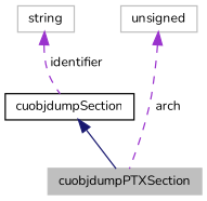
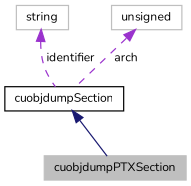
  digraph {
    fontname=Nunito
    node [color=grey75 fontname=Nunito fontsize=10 shape=record]
    edge [color=darkorchid3 dir=back fontname=Nunito fontsize=10 labelfontname=FreeSans labelfontsize=10 style=dashed]
    n1 [fillcolor=grey75 fontcolor=black height=0.2 label=cuobjdumpPTXSection style=filled width=0.4]
    n2 [color=black height=0.2 label=cuobjdumpSection width=0.4]
    n3 [height=0.2 label=string width=0.4]
    n4 [height=0.2 label=unsigned width=0.4]
    n2 -> n1 [color=midnightblue style=solid]
    n3 -> n2 [label=" identifier"]
-   n4 -> n1 [label=" arch"]
+   n4 -> n2 [label=" arch"]
  }
